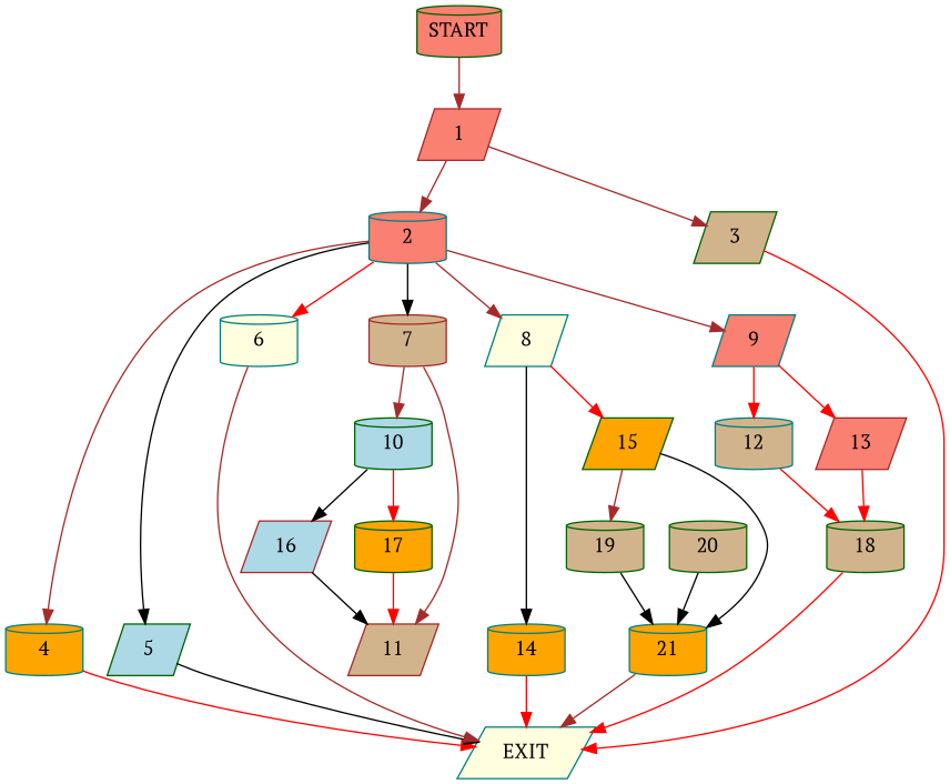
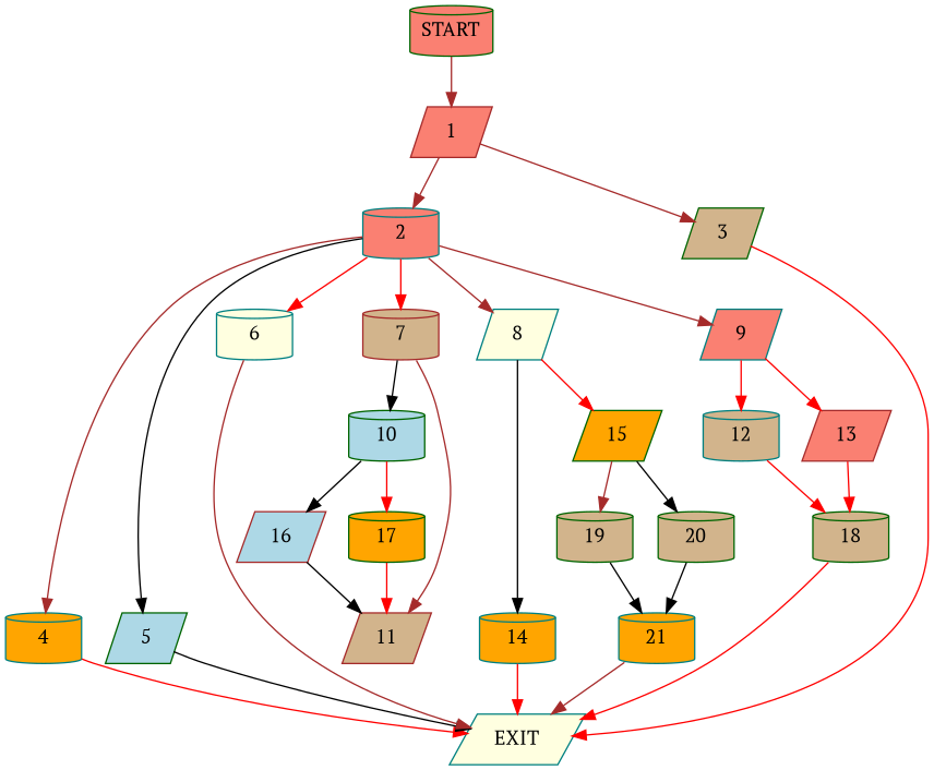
  digraph {
    fontname="PT Serif"
    node [color=darkgreen fillcolor=tan fontname="PT Serif" shape=cylinder style=filled]
    edge [color=red fontname="PT Serif"]
    n1 [fillcolor=salmon label=START]
    1 [color=brown fillcolor=salmon shape=parallelogram]
    2 [color=teal fillcolor=salmon]
    3 [shape=parallelogram]
    n5 [color=teal fillcolor=lightyellow label=EXIT shape=parallelogram]
    4 [color=teal fillcolor=orange]
    5 [fillcolor=lightblue shape=parallelogram]
    6 [color=teal fillcolor=lightyellow]
    7 [color=brown]
    8 [color=teal fillcolor=lightyellow shape=parallelogram]
    9 [color=teal fillcolor=salmon shape=parallelogram]
    10 [fillcolor=lightblue]
    11 [color=brown shape=parallelogram]
    14 [color=teal fillcolor=orange]
    15 [fillcolor=orange shape=parallelogram]
    12 [color=teal]
    13 [color=brown fillcolor=salmon shape=parallelogram]
    16 [color=brown fillcolor=lightblue shape=parallelogram]
    17 [fillcolor=orange]
    19
    20
    18
    21 [color=teal fillcolor=orange]
    n1 -> 1 [color=brown]
    1 -> 2 [color=brown]
    1 -> 3 [color=brown]
    2 -> 4 [color=brown]
    2 -> 5 [color=black]
    2 -> 6
-   2 -> 7 [color=black]
+   2 -> 7
    2 -> 8 [color=brown]
    2 -> 9 [color=brown]
    3 -> n5
    4 -> n5
    5 -> n5 [color=black]
    6 -> n5 [color=brown]
-   7 -> 10 [color=brown]
+   7 -> 10 [color=black]
    7 -> 11 [color=brown]
    8 -> 14 [color=black]
    8 -> 15
    9 -> 12
    9 -> 13
    10 -> 16 [color=black]
    10 -> 17
    14 -> n5
    15 -> 19 [color=brown]
-   15 -> 21 [color=black]
+   15 -> 20 [color=black]
    12 -> 18
    13 -> 18
    16 -> 11 [color=black]
    17 -> 11
    19 -> 21 [color=black]
    20 -> 21 [color=black]
    18 -> n5
    21 -> n5 [color=brown]
  }
